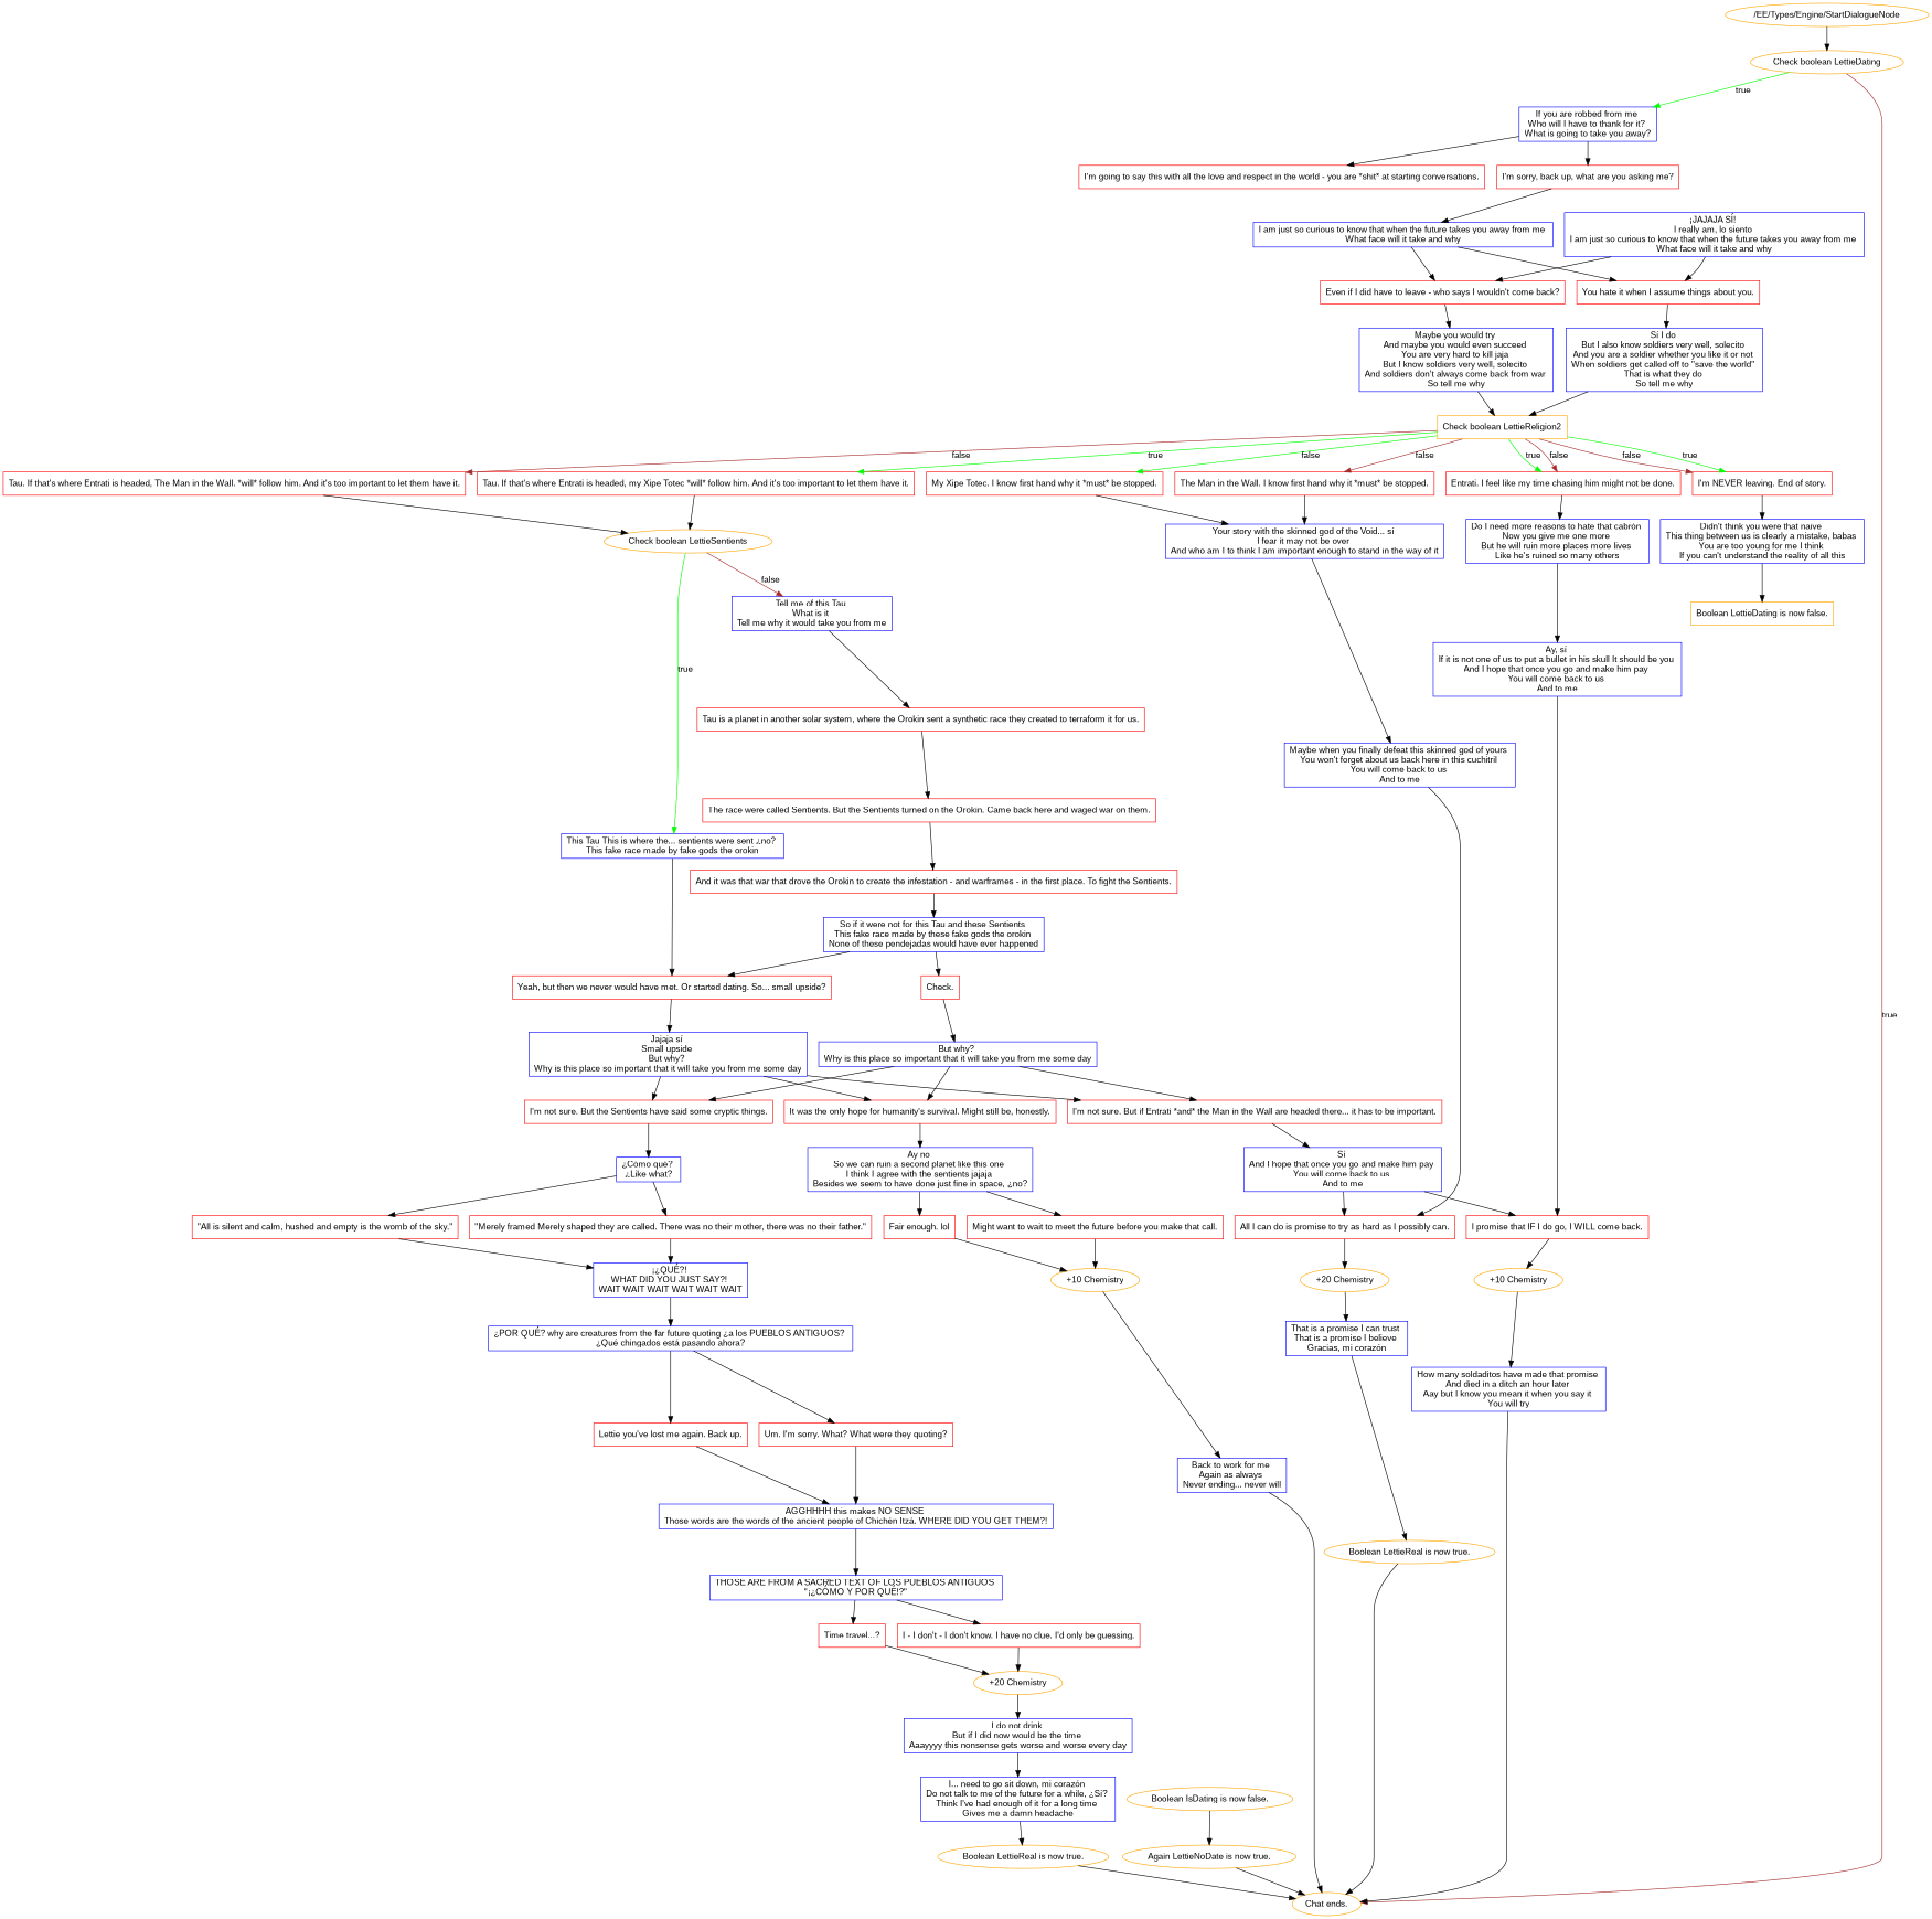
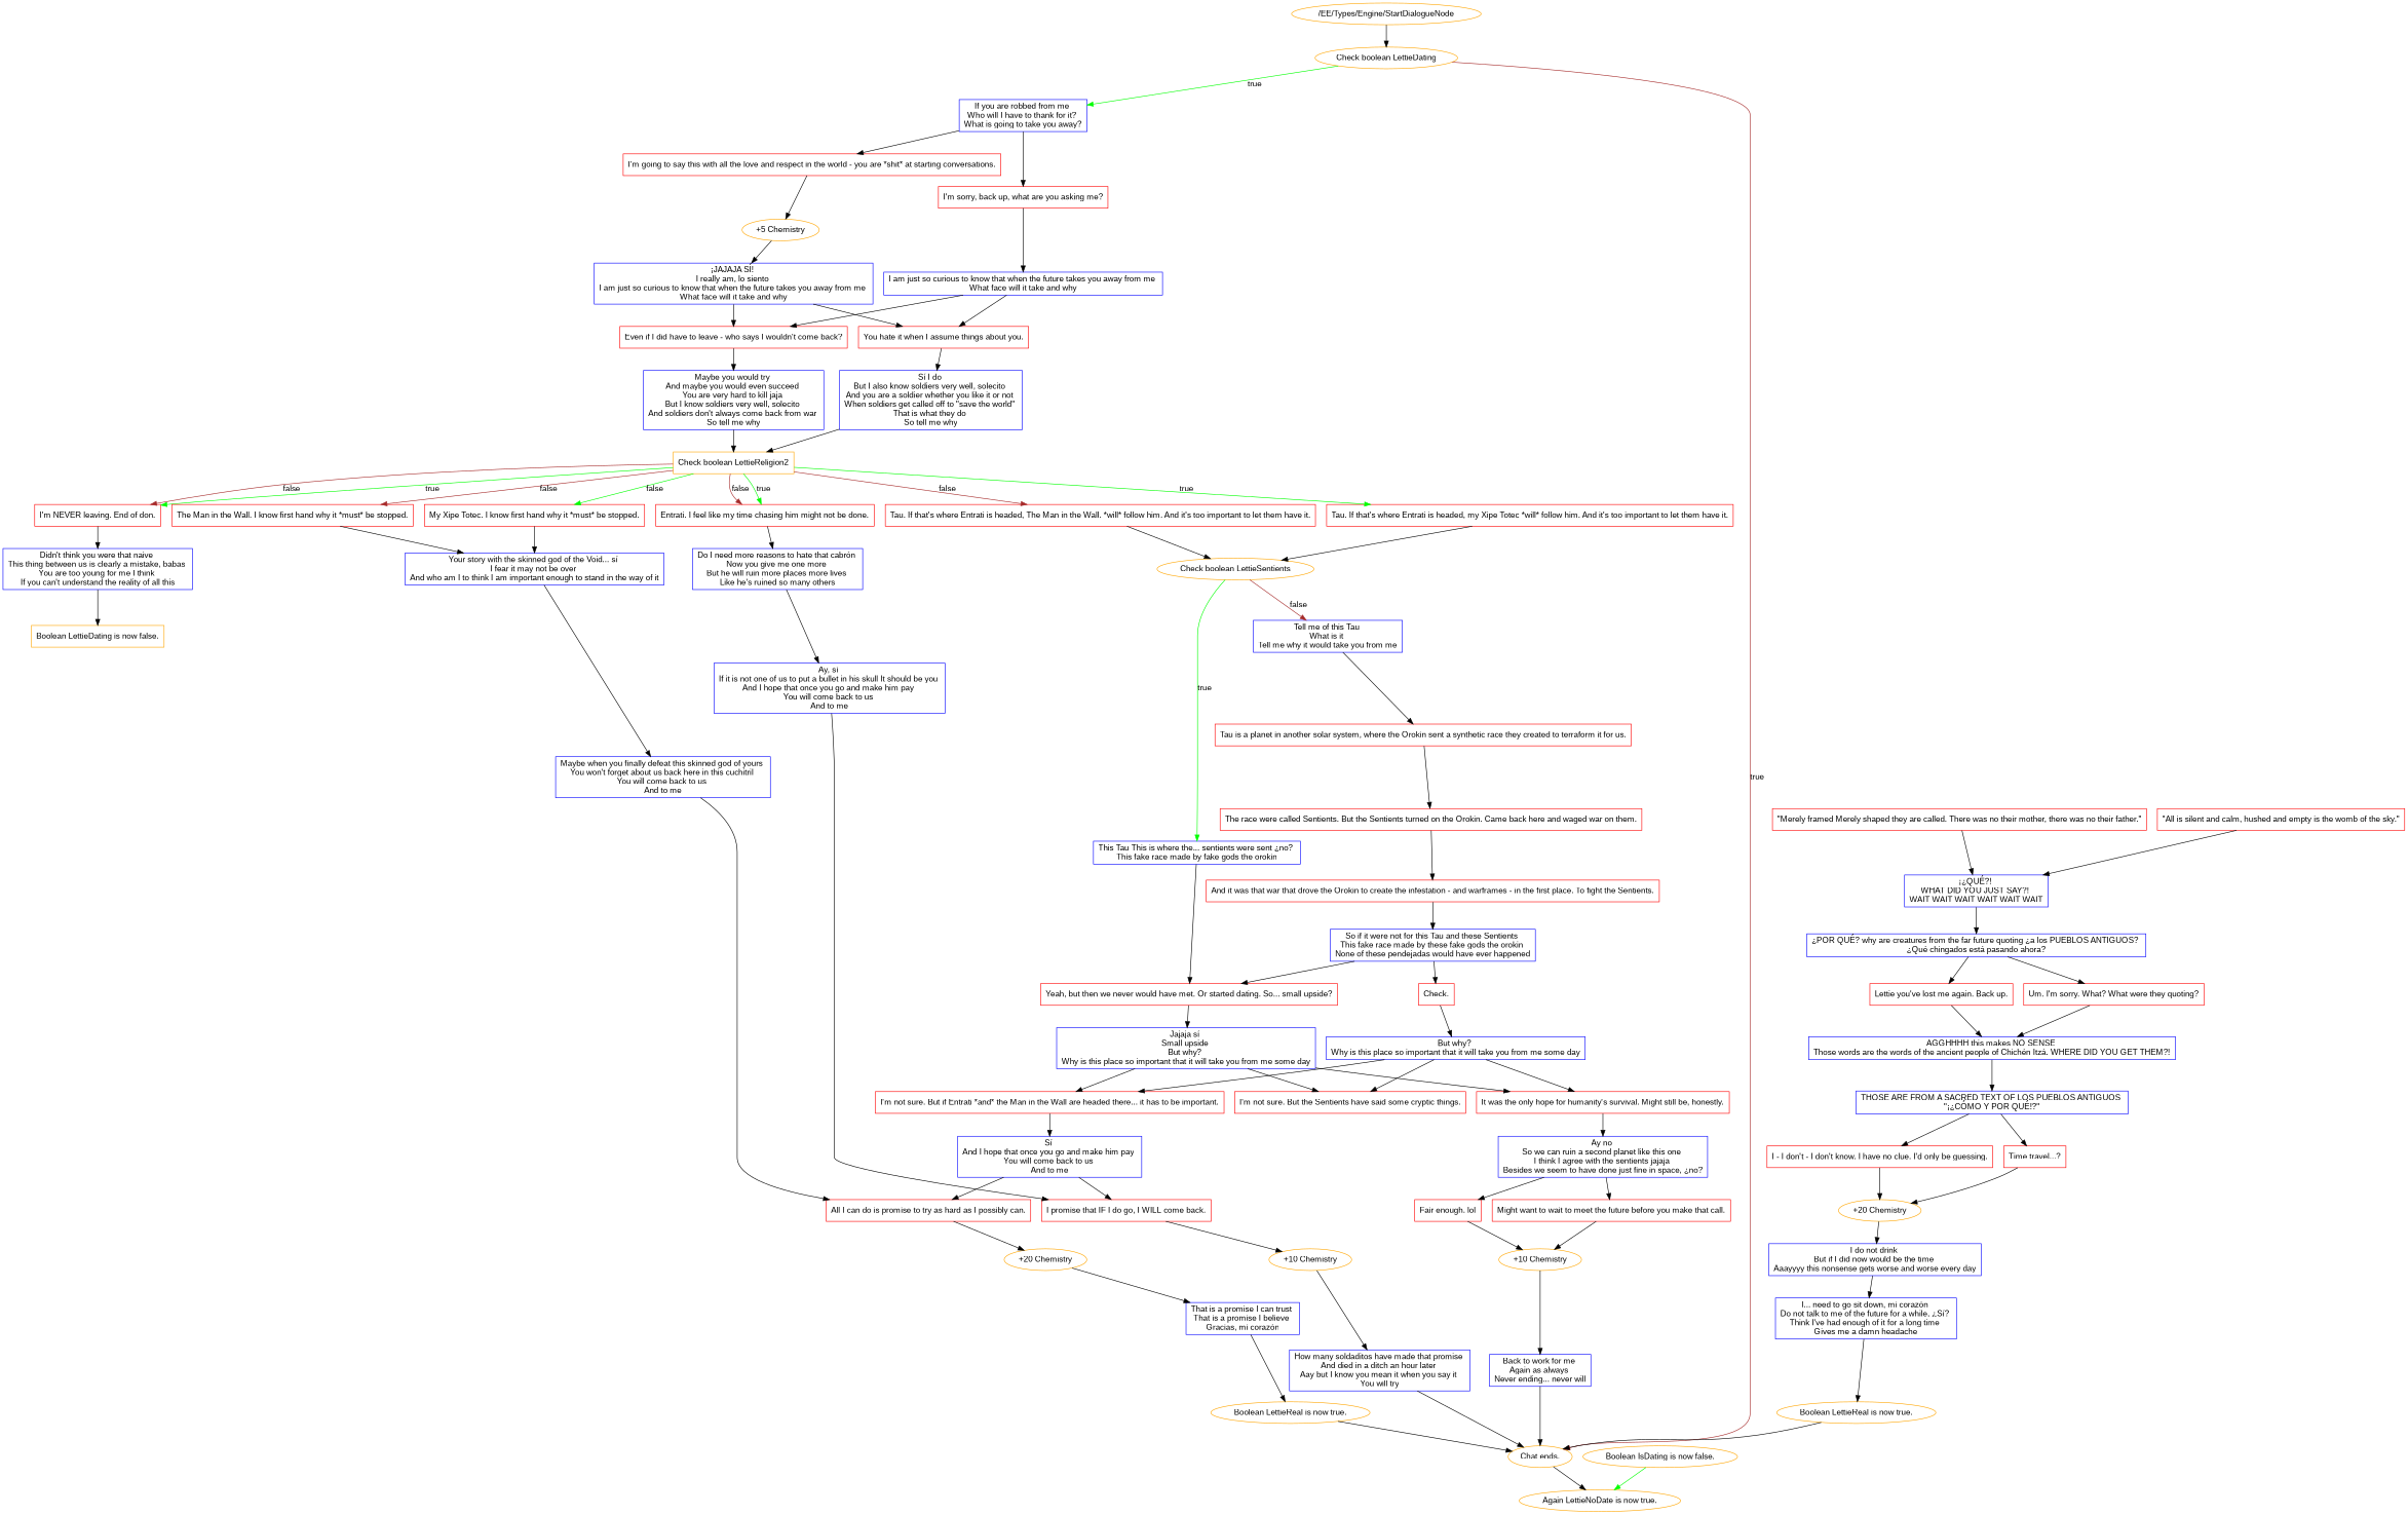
  digraph {
    fontname="Liberation Sans"
    node [color=red fontname="Liberation Sans" shape=box]
    edge [fontname="Liberation Sans"]
    n1 [color=orange label="/EE/Types/Engine/StartDialogueNode" shape=""]
    n2 [color=orange label="Check boolean LettieDating" shape=""]
    n3 [color=blue label="If you are robbed from me \nWho will I have to thank for it? \nWhat is going to take you away?"]
    "Chat ends." [color=orange shape=""]
    n5 [label="I'm going to say this with all the love and respect in the world - you are *shit* at starting conversations."]
    n6 [label="I'm sorry, back up, what are you asking me?"]
+   n7 [color=orange label="+5 Chemistry" shape=""]
    n8 [color=blue label="I am just so curious to know that when the future takes you away from me \nWhat face will it take and why"]
    n9 [color=blue label="¡JAJAJA SÍ! \nI really am, lo siento \nI am just so curious to know that when the future takes you away from me \nWhat face will it take and why"]
    n10 [label="Even if I did have to leave - who says I wouldn't come back?"]
    n11 [label="You hate it when I assume things about you."]
    n12 [color=blue label="Maybe you would try \nAnd maybe you would even succeed \nYou are very hard to kill jaja \nBut I know soldiers very well, solecito \nAnd soldiers don't always come back from war \nSo tell me why"]
    n13 [color=blue label="Sí I do \nBut I also know soldiers very well, solecito \nAnd you are a soldier whether you like it or not \nWhen soldiers get called off to \"save the world\" \nThat is what they do \nSo tell me why"]
    n14 [color=orange label="Check boolean LettieReligion2"]
    n15 [label="Entrati. I feel like my time chasing him might not be done."]
    n16 [label="My Xipe Totec. I know first hand why it *must* be stopped."]
    n17 [label="Tau. If that's where Entrati is headed, my Xipe Totec *will* follow him. And it's too important to let them have it."]
-   n18 [label="I'm NEVER leaving. End of story."]
+   n18 [label="I'm NEVER leaving. End of don."]
    n19 [label="The Man in the Wall. I know first hand why it *must* be stopped."]
    n20 [label="Tau. If that's where Entrati is headed, The Man in the Wall. *will* follow him. And it's too important to let them have it."]
    n21 [color=blue label="Do I need more reasons to hate that cabrón \nNow you give me one more \nBut he will ruin more places more lives \nLike he's ruined so many others"]
    n22 [color=blue label="Your story with the skinned god of the Void... sí \nI fear it may not be over \nAnd who am I to think I am important enough to stand in the way of it"]
    n23 [color=orange label="Check boolean LettieSentients" shape=""]
    n24 [color=blue label="Didn't think you were that naive \nThis thing between us is clearly a mistake, babas \nYou are too young for me I think \nIf you can't understand the reality of all this"]
    n25 [color=blue label="Ay, sí \nIf it is not one of us to put a bullet in his skull It should be you \nAnd I hope that once you go and make him pay \nYou will come back to us \nAnd to me"]
    n26 [color=blue label="Maybe when you finally defeat this skinned god of yours \nYou won't forget about us back here in this cuchitril \nYou will come back to us \nAnd to me"]
    n27 [color=blue label="This Tau This is where the... sentients were sent ¿no? \nThis fake race made by fake gods the orokin"]
    n28 [color=blue label="Tell me of this Tau \nWhat is it \nTell me why it would take you from me"]
    n29 [color=orange label="Boolean LettieDating is now false."]
    n30 [label="I promise that IF I do go, I WILL come back."]
    n31 [label="All I can do is promise to try as hard as I possibly can."]
    n32 [label="Yeah, but then we never would have met. Or started dating. So... small upside?"]
    n33 [label="Tau is a planet in another solar system, where the Orokin sent a synthetic race they created to terraform it for us."]
    n34 [color=orange label="+10 Chemistry" shape=""]
    n35 [color=orange label="+20 Chemistry" shape=""]
    n36 [color=blue label="Jajaja sí \nSmall upside \nBut why? \nWhy is this place so important that it will take you from me some day"]
    n37 [label="The race were called Sentients. But the Sentients turned on the Orokin. Came back here and waged war on them."]
    n38 [color=orange label="Boolean IsDating is now false." shape=""]
    n39 [color=orange label="Again LettieNoDate is now true." shape=""]
    n40 [color=blue label="How many soldaditos have made that promise \nAnd died in a ditch an hour later \nAay but I know you mean it when you say it \nYou will try"]
    n41 [color=blue label="That is a promise I can trust \nThat is a promise I believe \nGracias, mi corazón"]
    n42 [label="I'm not sure. But if Entrati *and* the Man in the Wall are headed there... it has to be important."]
    n43 [label="It was the only hope for humanity's survival. Might still be, honestly."]
    n44 [label="I'm not sure. But the Sentients have said some cryptic things."]
    n45 [label="And it was that war that drove the Orokin to create the infestation - and warframes - in the first place. To fight the Sentients."]
    n46 [color=orange label="Boolean LettieReal is now true." shape=""]
    n47 [color=blue label="Sí \nAnd I hope that once you go and make him pay \nYou will come back to us \nAnd to me"]
    n48 [color=blue label="Ay no \nSo we can ruin a second planet like this one \nI think I agree with the sentients jajaja \nBesides we seem to have done just fine in space, ¿no?"]
-   n49 [color=blue label="¿Cómo qué? \n¿Like what?"]
    n50 [color=blue label="So if it were not for this Tau and these Sentients \nThis fake race made by these fake gods the orokin \nNone of these pendejadas would have ever happened"]
    n51 [label="Fair enough. lol"]
    n52 [label="Might want to wait to meet the future before you make that call."]
    n53 [label="\"All is silent and calm, hushed and empty is the womb of the sky.\""]
    n54 [label="\"Merely framed Merely shaped they are called. There was no their mother, there was no their father.\""]
    n55 [label="Check."]
    n56 [color=orange label="+10 Chemistry" shape=""]
    n57 [color=blue label="¡¿QUÉ?! \nWHAT DID YOU JUST SAY?! \nWAIT WAIT WAIT WAIT WAIT WAIT"]
    n58 [color=blue label="But why? \nWhy is this place so important that it will take you from me some day"]
    n59 [color=blue label="Back to work for me \nAgain as always \nNever ending... never will"]
    n60 [color=blue label="¿POR QUÉ? why are creatures from the far future quoting ¿a los PUEBLOS ANTIGUOS? \n¿Qué chingados está pasando ahora?"]
    n61 [label="Um. I'm sorry. What? What were they quoting?"]
    n62 [label="Lettie you've lost me again. Back up."]
    n63 [color=blue label="AGGHHHH this makes NO SENSE \nThose words are the words of the ancient people of Chichén Itzá. WHERE DID YOU GET THEM?!"]
    n64 [color=blue label="THOSE ARE FROM A SACRED TEXT OF LOS PUEBLOS ANTIGUOS \n\"¡¿CÓMO Y POR QUÉ!?\""]
    n65 [label="I - I don't - I don't know. I have no clue. I'd only be guessing."]
    n66 [label="Time travel...?"]
    n67 [color=orange label="+20 Chemistry" shape=""]
    n68 [color=blue label="I do not drink \nBut if I did now would be the time \nAaayyyy this nonsense gets worse and worse every day"]
    n69 [color=blue label="I... need to go sit down, mi corazón \nDo not talk to me of the future for a while, ¿Sí? \nThink I've had enough of it for a long time \nGives me a damn headache"]
    n70 [color=orange label="Boolean LettieReal is now true." shape=""]
    n1 -> n2
    n2 -> n3 [color=green label=true]
    n2 -> "Chat ends." [color=brown label=true]
    n3 -> n5
    n3 -> n6
+   n5 -> n7
    n6 -> n8
+   n7 -> n9
    n8 -> n10
    n8 -> n11
    n9 -> n10
    n9 -> n11
    n10 -> n12
    n11 -> n13
    n12 -> n14
    n13 -> n14
    n14 -> n15 [color=green label=true]
    n14 -> n15 [color=brown label=false]
    n14 -> n16 [color=green label=false]
    n14 -> n17 [color=green label=true]
    n14 -> n18 [color=green label=true]
    n14 -> n18 [color=brown label=false]
    n14 -> n19 [color=brown label=false]
    n14 -> n20 [color=brown label=false]
    n15 -> n21
    n16 -> n22
    n17 -> n23
    n18 -> n24
    n19 -> n22
    n20 -> n23
    n21 -> n25
    n22 -> n26
    n23 -> n27 [color=green label=true]
    n23 -> n28 [color=brown label=false]
    n24 -> n29
    n25 -> n30
    n26 -> n31
    n27 -> n32
    n28 -> n33
    n30 -> n34
    n31 -> n35
    n32 -> n36
    n33 -> n37
    n34 -> n40
    n35 -> n41
    n36 -> n42
    n36 -> n43
    n36 -> n44
    n37 -> n45
-   n38 -> n39
-   n39 -> "Chat ends."
+   n38 -> n39 [color=green]
+   "Chat ends." -> n39
    n40 -> "Chat ends."
    n41 -> n46
    n42 -> n47
    n43 -> n48
-   n44 -> n49
    n45 -> n50
    n46 -> "Chat ends."
    n47 -> n30
    n47 -> n31
    n48 -> n51
    n48 -> n52
-   n49 -> n53
-   n49 -> n54
    n50 -> n32
    n50 -> n55
    n51 -> n56
    n52 -> n56
    n53 -> n57
    n54 -> n57
    n55 -> n58
    n56 -> n59
    n57 -> n60
    n58 -> n42
    n58 -> n43
    n58 -> n44
    n59 -> "Chat ends."
    n60 -> n61
    n60 -> n62
    n61 -> n63
    n62 -> n63
    n63 -> n64
    n64 -> n65
    n64 -> n66
    n65 -> n67
    n66 -> n67
    n67 -> n68
    n68 -> n69
    n69 -> n70
    n70 -> "Chat ends."
  }
